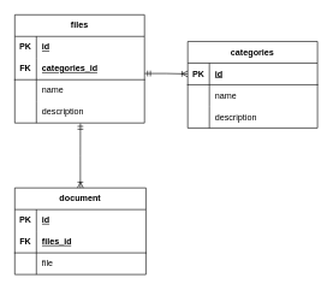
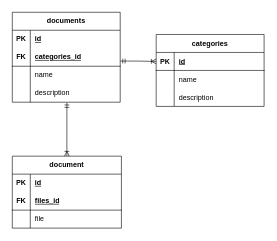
  <mxCell id="0" />
  <mxCell id="1" parent="0" />
  <mxCell id="2" style="edgeStyle=orthogonalEdgeStyle;rounded=0;orthogonalLoop=1;jettySize=auto;html=1;endArrow=ERoneToMany;endFill=0;startArrow=ERmandOne;startFill=0;exitX=1.001;exitY=0.713;exitDx=0;exitDy=0;exitPerimeter=0;entryX=0;entryY=0.5;entryDx=0;entryDy=0;" parent="1" source="28" target="15" edge="1"><mxGeometry relative="1" as="geometry"><mxPoint x="210" y="120" as="sourcePoint" /></mxGeometry></mxCell>
  <mxCell id="3" value="document" style="shape=table;startSize=30;container=1;collapsible=1;childLayout=tableLayout;fixedRows=1;rowLines=0;fontStyle=1;align=center;resizeLast=1;html=1;whiteSpace=wrap;" parent="1" vertex="1"><mxGeometry x="20" y="260" width="182" height="120" as="geometry" /></mxCell>
  <mxCell id="4" value="" style="shape=tableRow;horizontal=0;startSize=0;swimlaneHead=0;swimlaneBody=0;fillColor=none;collapsible=0;dropTarget=0;points=[[0,0.5],[1,0.5]];portConstraint=eastwest;top=0;left=0;right=0;bottom=0;html=1;" parent="3" vertex="1"><mxGeometry y="30" width="182" height="30" as="geometry" /></mxCell>
  <mxCell id="5" value="PK" style="shape=partialRectangle;connectable=0;fillColor=none;top=0;left=0;bottom=0;right=0;fontStyle=1;overflow=hidden;html=1;whiteSpace=wrap;" parent="4" vertex="1"><mxGeometry width="30" height="30" as="geometry"><mxRectangle width="30" height="30" as="alternateBounds" /></mxGeometry></mxCell>
  <mxCell id="6" value="id" style="shape=partialRectangle;connectable=0;fillColor=none;top=0;left=0;bottom=0;right=0;align=left;spacingLeft=6;fontStyle=5;overflow=hidden;html=1;whiteSpace=wrap;" parent="4" vertex="1"><mxGeometry x="30" width="152" height="30" as="geometry"><mxRectangle width="152" height="30" as="alternateBounds" /></mxGeometry></mxCell>
  <mxCell id="7" value="" style="shape=tableRow;horizontal=0;startSize=0;swimlaneHead=0;swimlaneBody=0;fillColor=none;collapsible=0;dropTarget=0;points=[[0,0.5],[1,0.5]];portConstraint=eastwest;top=0;left=0;right=0;bottom=1;html=1;" parent="3" vertex="1"><mxGeometry y="60" width="182" height="30" as="geometry" /></mxCell>
  <mxCell id="8" value="FK" style="shape=partialRectangle;connectable=0;fillColor=none;top=0;left=0;bottom=0;right=0;fontStyle=1;overflow=hidden;html=1;whiteSpace=wrap;" parent="7" vertex="1"><mxGeometry width="30" height="30" as="geometry"><mxRectangle width="30" height="30" as="alternateBounds" /></mxGeometry></mxCell>
  <mxCell id="9" value="files_id" style="shape=partialRectangle;connectable=0;fillColor=none;top=0;left=0;bottom=0;right=0;align=left;spacingLeft=6;fontStyle=5;overflow=hidden;html=1;whiteSpace=wrap;" parent="7" vertex="1"><mxGeometry x="30" width="152" height="30" as="geometry"><mxRectangle width="152" height="30" as="alternateBounds" /></mxGeometry></mxCell>
  <mxCell id="10" value="" style="shape=tableRow;horizontal=0;startSize=0;swimlaneHead=0;swimlaneBody=0;fillColor=none;collapsible=0;dropTarget=0;points=[[0,0.5],[1,0.5]];portConstraint=eastwest;top=0;left=0;right=0;bottom=0;html=1;" parent="3" vertex="1"><mxGeometry y="90" width="182" height="30" as="geometry" /></mxCell>
  <mxCell id="11" value="" style="shape=partialRectangle;connectable=0;fillColor=none;top=0;left=0;bottom=0;right=0;editable=1;overflow=hidden;html=1;whiteSpace=wrap;" parent="10" vertex="1"><mxGeometry width="30" height="30" as="geometry"><mxRectangle width="30" height="30" as="alternateBounds" /></mxGeometry></mxCell>
  <mxCell id="12" value="file" style="shape=partialRectangle;connectable=0;fillColor=none;top=0;left=0;bottom=0;right=0;align=left;spacingLeft=6;overflow=hidden;html=1;whiteSpace=wrap;" parent="10" vertex="1"><mxGeometry x="30" width="152" height="30" as="geometry"><mxRectangle width="152" height="30" as="alternateBounds" /></mxGeometry></mxCell>
  <mxCell id="13" style="edgeStyle=orthogonalEdgeStyle;rounded=0;orthogonalLoop=1;jettySize=auto;html=1;entryX=0.506;entryY=1.02;entryDx=0;entryDy=0;entryPerimeter=0;endArrow=ERmandOne;endFill=0;startArrow=ERoneToMany;startFill=0;" parent="1" source="3" target="34" edge="1"><mxGeometry relative="1" as="geometry"><mxPoint x="110.36" y="210" as="targetPoint" /></mxGeometry></mxCell>
  <mxCell id="14" value="categories" style="shape=table;startSize=30;container=1;collapsible=1;childLayout=tableLayout;fixedRows=1;rowLines=0;fontStyle=1;align=center;resizeLast=1;html=1;whiteSpace=wrap;" parent="1" vertex="1"><mxGeometry x="260" y="57" width="180" height="120" as="geometry" /></mxCell>
  <mxCell id="15" value="" style="shape=tableRow;horizontal=0;startSize=0;swimlaneHead=0;swimlaneBody=0;fillColor=none;collapsible=0;dropTarget=0;points=[[0,0.5],[1,0.5]];portConstraint=eastwest;top=0;left=0;right=0;bottom=1;html=1;" parent="14" vertex="1"><mxGeometry y="30" width="180" height="30" as="geometry" /></mxCell>
  <mxCell id="16" value="PK" style="shape=partialRectangle;connectable=0;fillColor=none;top=0;left=0;bottom=0;right=0;fontStyle=1;overflow=hidden;html=1;whiteSpace=wrap;" parent="15" vertex="1"><mxGeometry width="30" height="30" as="geometry"><mxRectangle width="30" height="30" as="alternateBounds" /></mxGeometry></mxCell>
  <mxCell id="17" value="id" style="shape=partialRectangle;connectable=0;fillColor=none;top=0;left=0;bottom=0;right=0;align=left;spacingLeft=6;fontStyle=5;overflow=hidden;html=1;whiteSpace=wrap;" parent="15" vertex="1"><mxGeometry x="30" width="150" height="30" as="geometry"><mxRectangle width="150" height="30" as="alternateBounds" /></mxGeometry></mxCell>
  <mxCell id="18" value="" style="shape=tableRow;horizontal=0;startSize=0;swimlaneHead=0;swimlaneBody=0;fillColor=none;collapsible=0;dropTarget=0;points=[[0,0.5],[1,0.5]];portConstraint=eastwest;top=0;left=0;right=0;bottom=0;html=1;" parent="14" vertex="1"><mxGeometry y="60" width="180" height="30" as="geometry" /></mxCell>
  <mxCell id="19" value="" style="shape=partialRectangle;connectable=0;fillColor=none;top=0;left=0;bottom=0;right=0;editable=1;overflow=hidden;html=1;whiteSpace=wrap;" parent="18" vertex="1"><mxGeometry width="30" height="30" as="geometry"><mxRectangle width="30" height="30" as="alternateBounds" /></mxGeometry></mxCell>
  <mxCell id="20" value="name" style="shape=partialRectangle;connectable=0;fillColor=none;top=0;left=0;bottom=0;right=0;align=left;spacingLeft=6;overflow=hidden;html=1;whiteSpace=wrap;" parent="18" vertex="1"><mxGeometry x="30" width="150" height="30" as="geometry"><mxRectangle width="150" height="30" as="alternateBounds" /></mxGeometry></mxCell>
  <mxCell id="21" value="" style="shape=tableRow;horizontal=0;startSize=0;swimlaneHead=0;swimlaneBody=0;fillColor=none;collapsible=0;dropTarget=0;points=[[0,0.5],[1,0.5]];portConstraint=eastwest;top=0;left=0;right=0;bottom=0;html=1;" parent="14" vertex="1"><mxGeometry y="90" width="180" height="30" as="geometry" /></mxCell>
  <mxCell id="22" value="" style="shape=partialRectangle;connectable=0;fillColor=none;top=0;left=0;bottom=0;right=0;editable=1;overflow=hidden;html=1;whiteSpace=wrap;" parent="21" vertex="1"><mxGeometry width="30" height="30" as="geometry"><mxRectangle width="30" height="30" as="alternateBounds" /></mxGeometry></mxCell>
  <mxCell id="23" value="description" style="shape=partialRectangle;connectable=0;fillColor=none;top=0;left=0;bottom=0;right=0;align=left;spacingLeft=6;overflow=hidden;html=1;whiteSpace=wrap;" parent="21" vertex="1"><mxGeometry x="30" width="150" height="30" as="geometry"><mxRectangle width="150" height="30" as="alternateBounds" /></mxGeometry></mxCell>
- <mxCell id="24" value="files" style="shape=table;startSize=30;container=1;collapsible=1;childLayout=tableLayout;fixedRows=1;rowLines=0;fontStyle=1;align=center;resizeLast=1;html=1;whiteSpace=wrap;" parent="1" vertex="1"><mxGeometry x="20" y="20" width="180" height="150" as="geometry" /></mxCell>
+ <mxCell id="24" value="documents" style="shape=table;startSize=30;container=1;collapsible=1;childLayout=tableLayout;fixedRows=1;rowLines=0;fontStyle=1;align=center;resizeLast=1;html=1;whiteSpace=wrap;" parent="1" vertex="1"><mxGeometry x="20" y="20" width="180" height="150" as="geometry" /></mxCell>
  <mxCell id="25" value="" style="shape=tableRow;horizontal=0;startSize=0;swimlaneHead=0;swimlaneBody=0;fillColor=none;collapsible=0;dropTarget=0;points=[[0,0.5],[1,0.5]];portConstraint=eastwest;top=0;left=0;right=0;bottom=0;html=1;swimlaneLine=1;" parent="24" vertex="1"><mxGeometry y="30" width="180" height="30" as="geometry" /></mxCell>
  <mxCell id="26" value="PK" style="shape=partialRectangle;connectable=0;fillColor=none;top=0;left=0;bottom=0;right=0;fontStyle=1;overflow=hidden;html=1;whiteSpace=wrap;" parent="25" vertex="1"><mxGeometry width="30" height="30" as="geometry"><mxRectangle width="30" height="30" as="alternateBounds" /></mxGeometry></mxCell>
  <mxCell id="27" value="id" style="shape=partialRectangle;connectable=0;fillColor=none;top=0;left=0;bottom=0;right=0;align=left;spacingLeft=6;fontStyle=5;overflow=hidden;html=1;whiteSpace=wrap;strokeColor=inherit;" parent="25" vertex="1"><mxGeometry x="30" width="150" height="30" as="geometry"><mxRectangle width="150" height="30" as="alternateBounds" /></mxGeometry></mxCell>
  <mxCell id="28" value="" style="shape=tableRow;horizontal=0;startSize=0;swimlaneHead=0;swimlaneBody=0;fillColor=none;collapsible=0;dropTarget=0;points=[[0,0.5],[1,0.5]];portConstraint=eastwest;top=0;left=0;right=0;bottom=1;html=1;swimlaneLine=1;strokeColor=default;" parent="24" vertex="1"><mxGeometry y="60" width="180" height="30" as="geometry" /></mxCell>
  <mxCell id="29" value="FK" style="shape=partialRectangle;connectable=0;fillColor=none;top=0;left=0;bottom=0;right=0;fontStyle=1;overflow=hidden;html=1;whiteSpace=wrap;" parent="28" vertex="1"><mxGeometry width="30" height="30" as="geometry"><mxRectangle width="30" height="30" as="alternateBounds" /></mxGeometry></mxCell>
  <mxCell id="30" value="categories_id" style="shape=partialRectangle;connectable=0;fillColor=none;top=0;left=0;bottom=0;right=0;align=left;spacingLeft=6;fontStyle=5;overflow=hidden;html=1;whiteSpace=wrap;" parent="28" vertex="1"><mxGeometry x="30" width="150" height="30" as="geometry"><mxRectangle width="150" height="30" as="alternateBounds" /></mxGeometry></mxCell>
  <mxCell id="31" value="" style="shape=tableRow;horizontal=0;startSize=0;swimlaneHead=0;swimlaneBody=0;fillColor=none;collapsible=0;dropTarget=0;points=[[0,0.5],[1,0.5]];portConstraint=eastwest;top=0;left=0;right=0;bottom=0;html=1;" parent="24" vertex="1"><mxGeometry y="90" width="180" height="30" as="geometry" /></mxCell>
  <mxCell id="32" value="" style="shape=partialRectangle;connectable=0;fillColor=none;top=0;left=0;bottom=0;right=0;editable=1;overflow=hidden;html=1;whiteSpace=wrap;" parent="31" vertex="1"><mxGeometry width="30" height="30" as="geometry"><mxRectangle width="30" height="30" as="alternateBounds" /></mxGeometry></mxCell>
  <mxCell id="33" value="name" style="shape=partialRectangle;connectable=0;fillColor=none;top=0;left=0;bottom=0;right=0;align=left;spacingLeft=6;overflow=hidden;html=1;whiteSpace=wrap;" parent="31" vertex="1"><mxGeometry x="30" width="150" height="30" as="geometry"><mxRectangle width="150" height="30" as="alternateBounds" /></mxGeometry></mxCell>
  <mxCell id="34" value="" style="shape=tableRow;horizontal=0;startSize=0;swimlaneHead=0;swimlaneBody=0;fillColor=none;collapsible=0;dropTarget=0;points=[[0,0.5],[1,0.5]];portConstraint=eastwest;top=0;left=0;right=0;bottom=0;html=1;" parent="24" vertex="1"><mxGeometry y="120" width="180" height="30" as="geometry" /></mxCell>
  <mxCell id="35" value="" style="shape=partialRectangle;connectable=0;fillColor=none;top=0;left=0;bottom=0;right=0;editable=1;overflow=hidden;html=1;whiteSpace=wrap;" parent="34" vertex="1"><mxGeometry width="30" height="30" as="geometry"><mxRectangle width="30" height="30" as="alternateBounds" /></mxGeometry></mxCell>
  <mxCell id="36" value="description" style="shape=partialRectangle;connectable=0;fillColor=none;top=0;left=0;bottom=0;right=0;align=left;spacingLeft=6;overflow=hidden;html=1;whiteSpace=wrap;" parent="34" vertex="1"><mxGeometry x="30" width="150" height="30" as="geometry"><mxRectangle width="150" height="30" as="alternateBounds" /></mxGeometry></mxCell>
